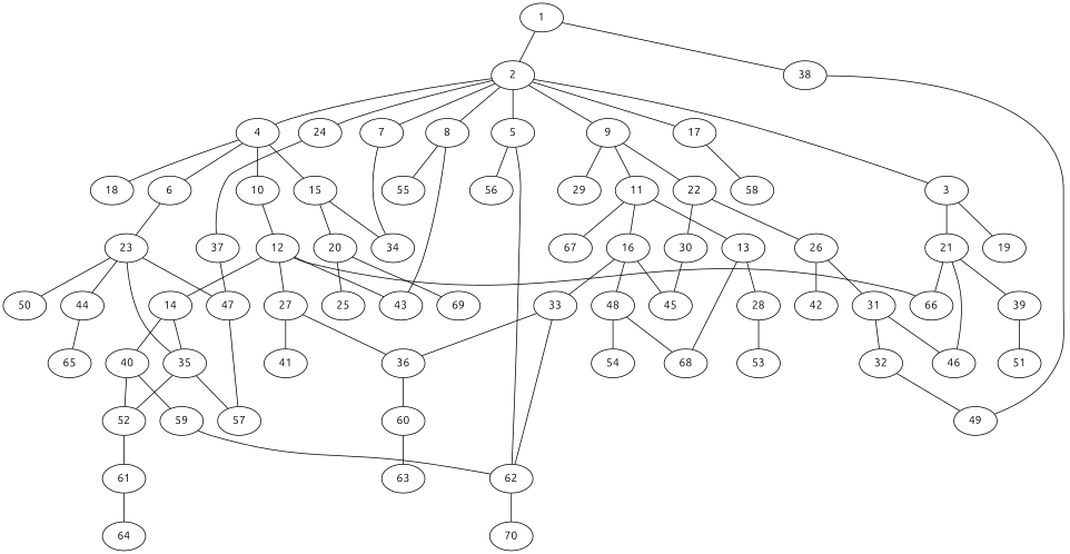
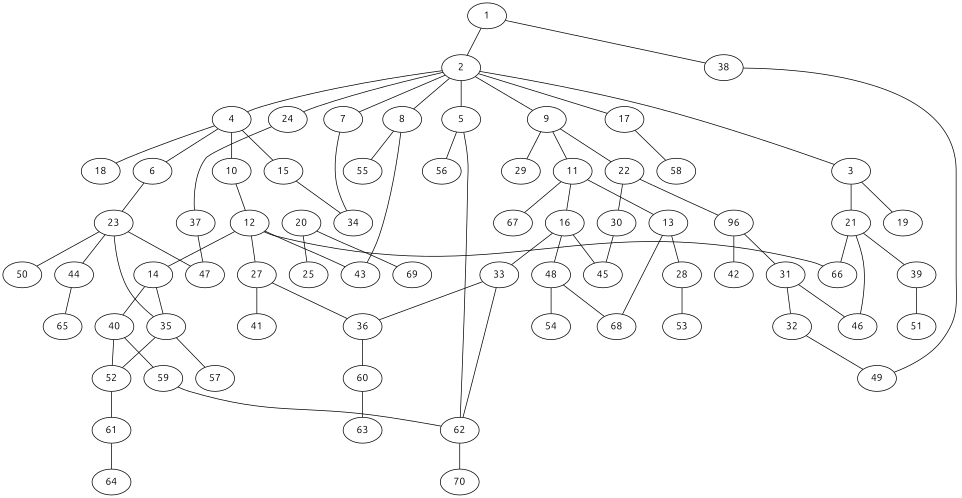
  graph {
    fontname=Ubuntu
    node [fontname=Ubuntu]
    edge [fontname=Ubuntu]
    1
    2
    38
    3
    4
    5
    7
    8
    9
    17
    24
    49
    19
    21
    6
    10
    15
    18
    56
    62
    34
    43
    55
    29
    11
    22
    58
    37
    66
    39
    46
    23
    12
    20
    70
    13
    16
    67
-   26
+   26 [label=96]
    30
    47
    51
    35
    44
    50
    14
    27
    25
    69
    52
    57
    65
    28
    68
    33
    45
    48
    31
    42
    40
    36
    41
    53
    54
    59
    60
    61
    32
    63
    64
    1 -- 2
    1 -- 38
    2 -- 3
    2 -- 4
    2 -- 5
    2 -- 7
    2 -- 8
    2 -- 9
    2 -- 17
    2 -- 24
    38 -- 49
    3 -- 19
    3 -- 21
    4 -- 6
    4 -- 10
    4 -- 15
    4 -- 18
    5 -- 56
    5 -- 62
    7 -- 34
    8 -- 43
    8 -- 55
    9 -- 29
    9 -- 11
    9 -- 22
    17 -- 58
    24 -- 37
    21 -- 66
    21 -- 39
    21 -- 46
    6 -- 23
    10 -- 12
    15 -- 34
-   15 -- 20
    62 -- 70
    11 -- 13
    11 -- 16
    11 -- 67
    22 -- 26
    22 -- 30
    37 -- 47
    39 -- 51
    23 -- 47
    23 -- 35
    23 -- 44
    23 -- 50
    12 -- 43
    12 -- 66
    12 -- 14
    12 -- 27
    20 -- 25
    20 -- 69
    13 -- 28
    13 -- 68
    16 -- 33
    16 -- 45
    16 -- 48
    26 -- 31
    26 -- 42
    30 -- 45
-   47 -- 57
    35 -- 52
    35 -- 57
    44 -- 65
    14 -- 35
    14 -- 40
    27 -- 36
    27 -- 41
    52 -- 61
    28 -- 53
    33 -- 62
    33 -- 36
    48 -- 68
    48 -- 54
    31 -- 46
    31 -- 32
    40 -- 52
    40 -- 59
    36 -- 60
    59 -- 62
    60 -- 63
    61 -- 64
    32 -- 49
  }
